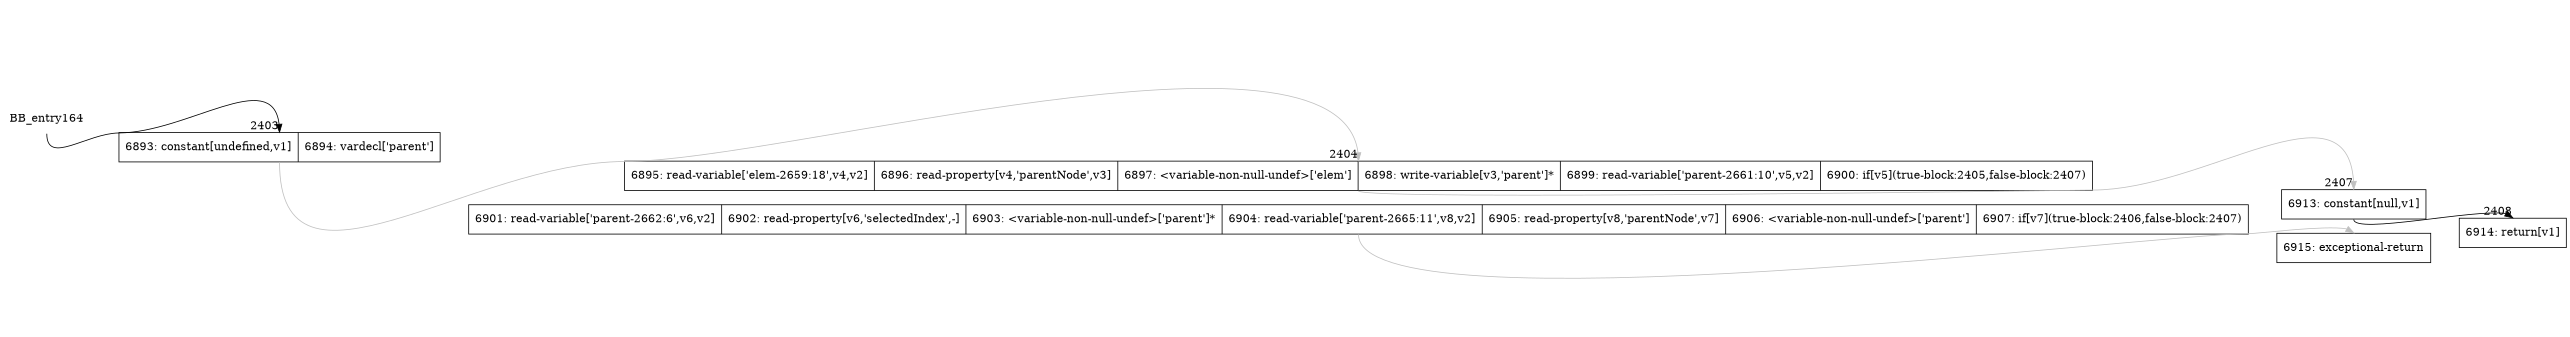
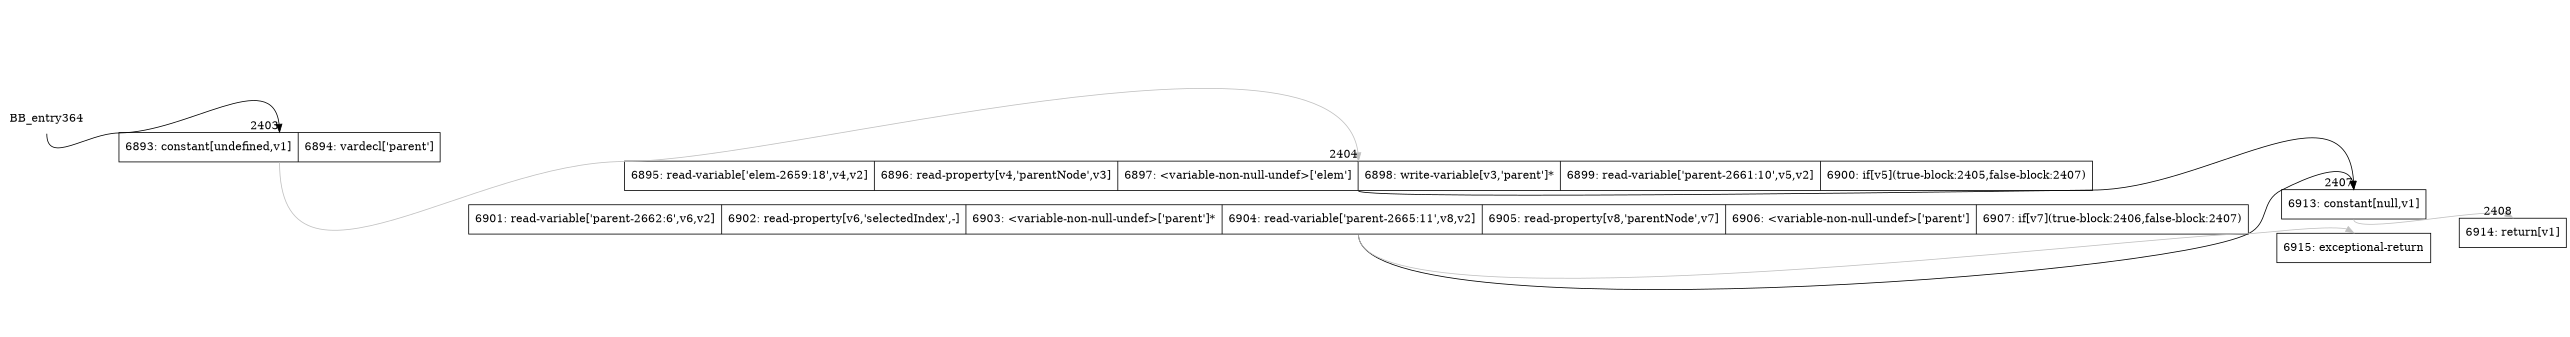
  digraph {
    rankdir=LR
    node [shape=record]
    edge [headport=n tailport=s]
-   BB_entry164 [shape=none]
+   BB_entry164 [shape=none label=BB_entry364]
    n2 [label="{6893: constant[undefined,v1]|6894: vardecl['parent']}"]
    n3 [label="{6895: read-variable['elem-2659:18',v4,v2]|6896: read-property[v4,'parentNode',v3]|6897: \<variable-non-null-undef\>['elem']|6898: write-variable[v3,'parent']*|6899: read-variable['parent-2661:10',v5,v2]|6900: if[v5](true-block:2405,false-block:2407)}"]
    n4 [label="{6913: constant[null,v1]}"]
    n5 [label="{6901: read-variable['parent-2662:6',v6,v2]|6902: read-property[v6,'selectedIndex',-]|6903: \<variable-non-null-undef\>['parent']*|6904: read-variable['parent-2665:11',v8,v2]|6905: read-property[v8,'parentNode',v7]|6906: \<variable-non-null-undef\>['parent']|6907: if[v7](true-block:2406,false-block:2407)}"]
    n6 [label="{6915: exceptional-return}"]
    n7 [label="{6914: return[v1]}"]
    BB_entry164 -> n2 [headlabel="    2403"]
    n2 -> n3 [color=gray headlabel="      2404"]
-   n3 -> n4 [headlabel="      2407" color=gray]
-   n4 -> n7 [headlabel="      2408"]
+   n3 -> n4 [headlabel="      2407"]
+   n4 -> n7 [headlabel="      2408" color=gray]
+   n5 -> n4
    n5 -> n6 [color=gray]
  }
